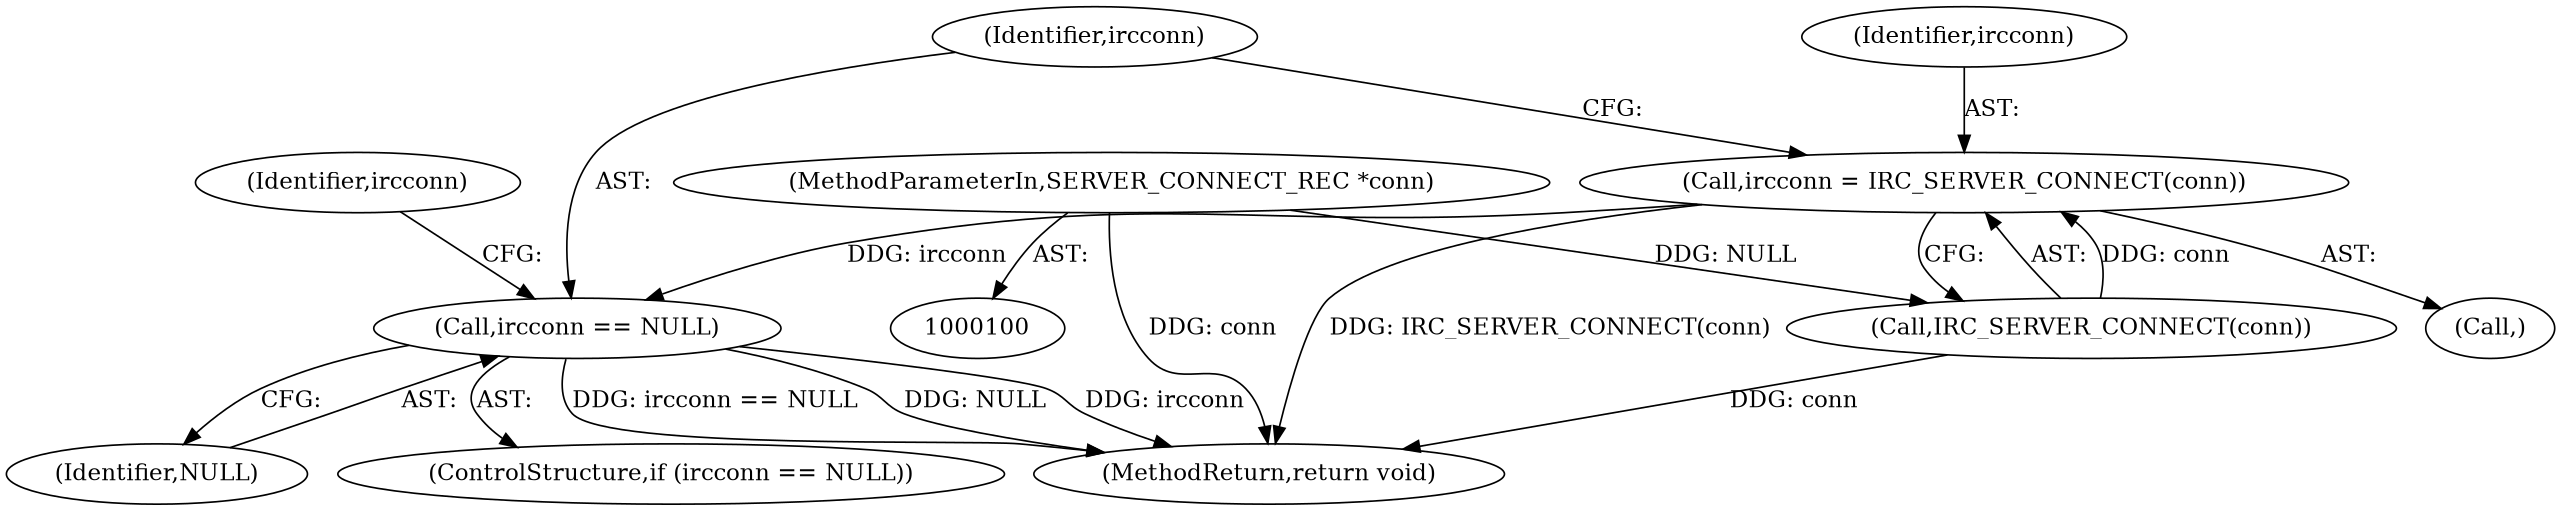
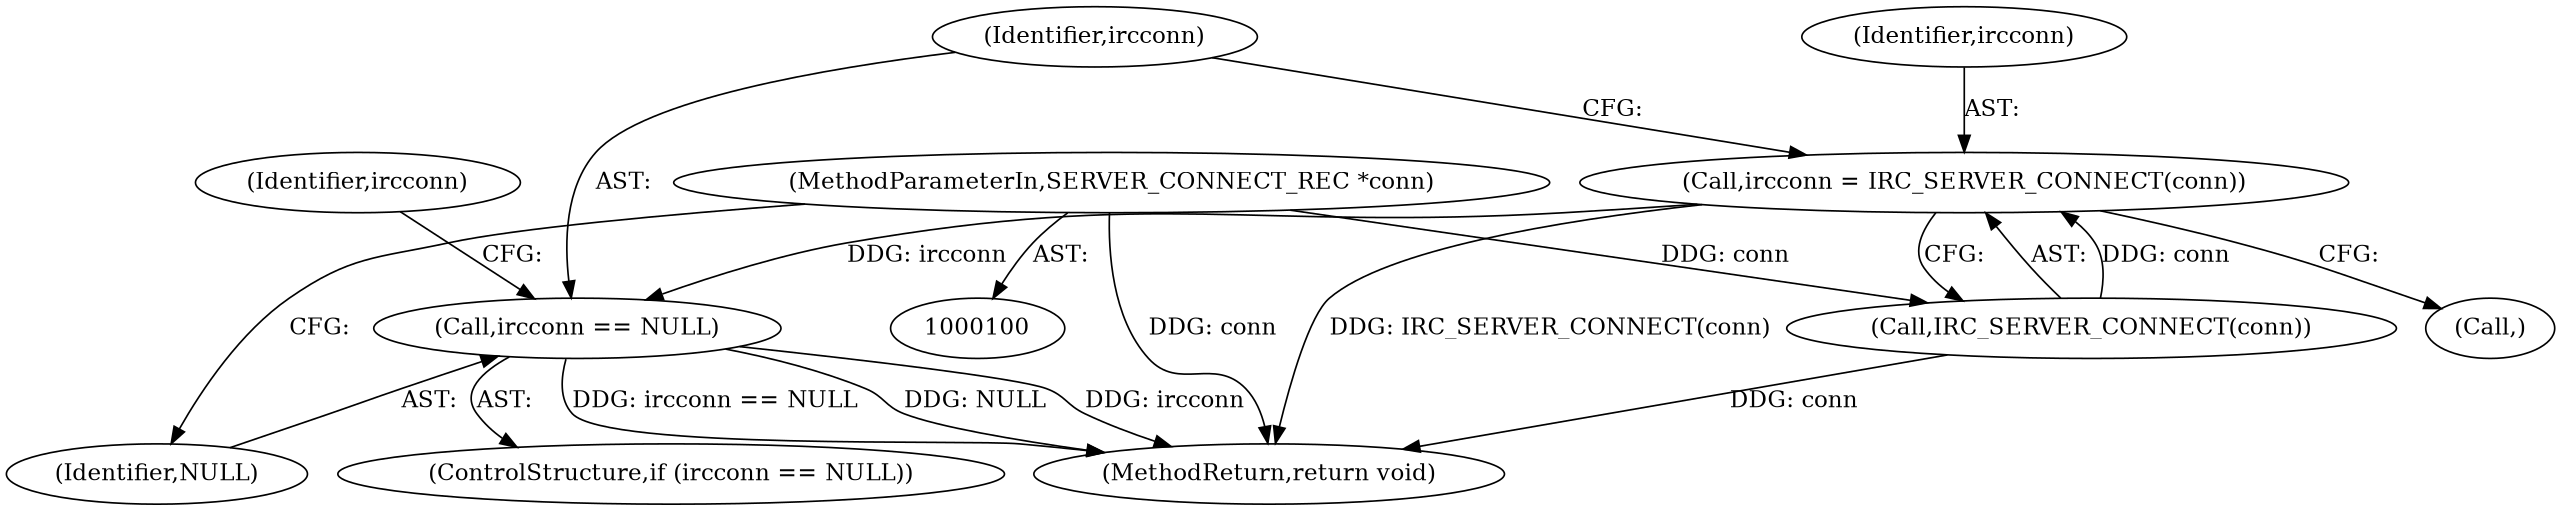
  digraph {
    n1 [label="(Call,ircconn = IRC_SERVER_CONNECT(conn))"]
    n2 [label="(Call,IRC_SERVER_CONNECT(conn))"]
    n3 [label="(Call,ircconn == NULL)"]
    n4 [label="(MethodReturn,return void)"]
    n5 [label="(Call,)"]
    n6 [label="(ControlStructure,if (ircconn == NULL))"]
    n7 [label="(Identifier,NULL)"]
    n8 [label="(MethodParameterIn,SERVER_CONNECT_REC *conn)"]
    1000100
    n10 [label="(Identifier,ircconn)"]
    n11 [label="(Identifier,ircconn)"]
    n12 [label="(Identifier,ircconn)"]
    n1 -> n2 [label="CFG: "]
    n1 -> n3 [label="DDG: ircconn"]
    n1 -> n4 [label="DDG: IRC_SERVER_CONNECT(conn)"]
-   n1 -> n5 [label="AST: "]
+   n1 -> n5 [label="CFG: "]
    n2 -> n1 [label="AST: "]
    n2 -> n1 [label="DDG: conn"]
    n2 -> n4 [label="DDG: conn"]
    n3 -> n4 [label="DDG: NULL"]
    n3 -> n4 [label="DDG: ircconn"]
    n3 -> n4 [label="DDG: ircconn == NULL"]
    n3 -> n6 [label="AST: "]
-   n3 -> n7 [label="CFG: "]
+   n8 -> n7 [label="CFG: "]
    n7 -> n3 [label="AST: "]
-   n8 -> n2 [label="DDG: NULL"]
+   n8 -> n2 [label="DDG: conn"]
    n8 -> n4 [label="DDG: conn"]
    n8 -> 1000100 [label="AST: "]
    n10 -> n1 [label="AST: "]
    n11 -> n1 [label="CFG: "]
    n11 -> n3 [label="AST: "]
    n12 -> n3 [label="CFG: "]
  }
